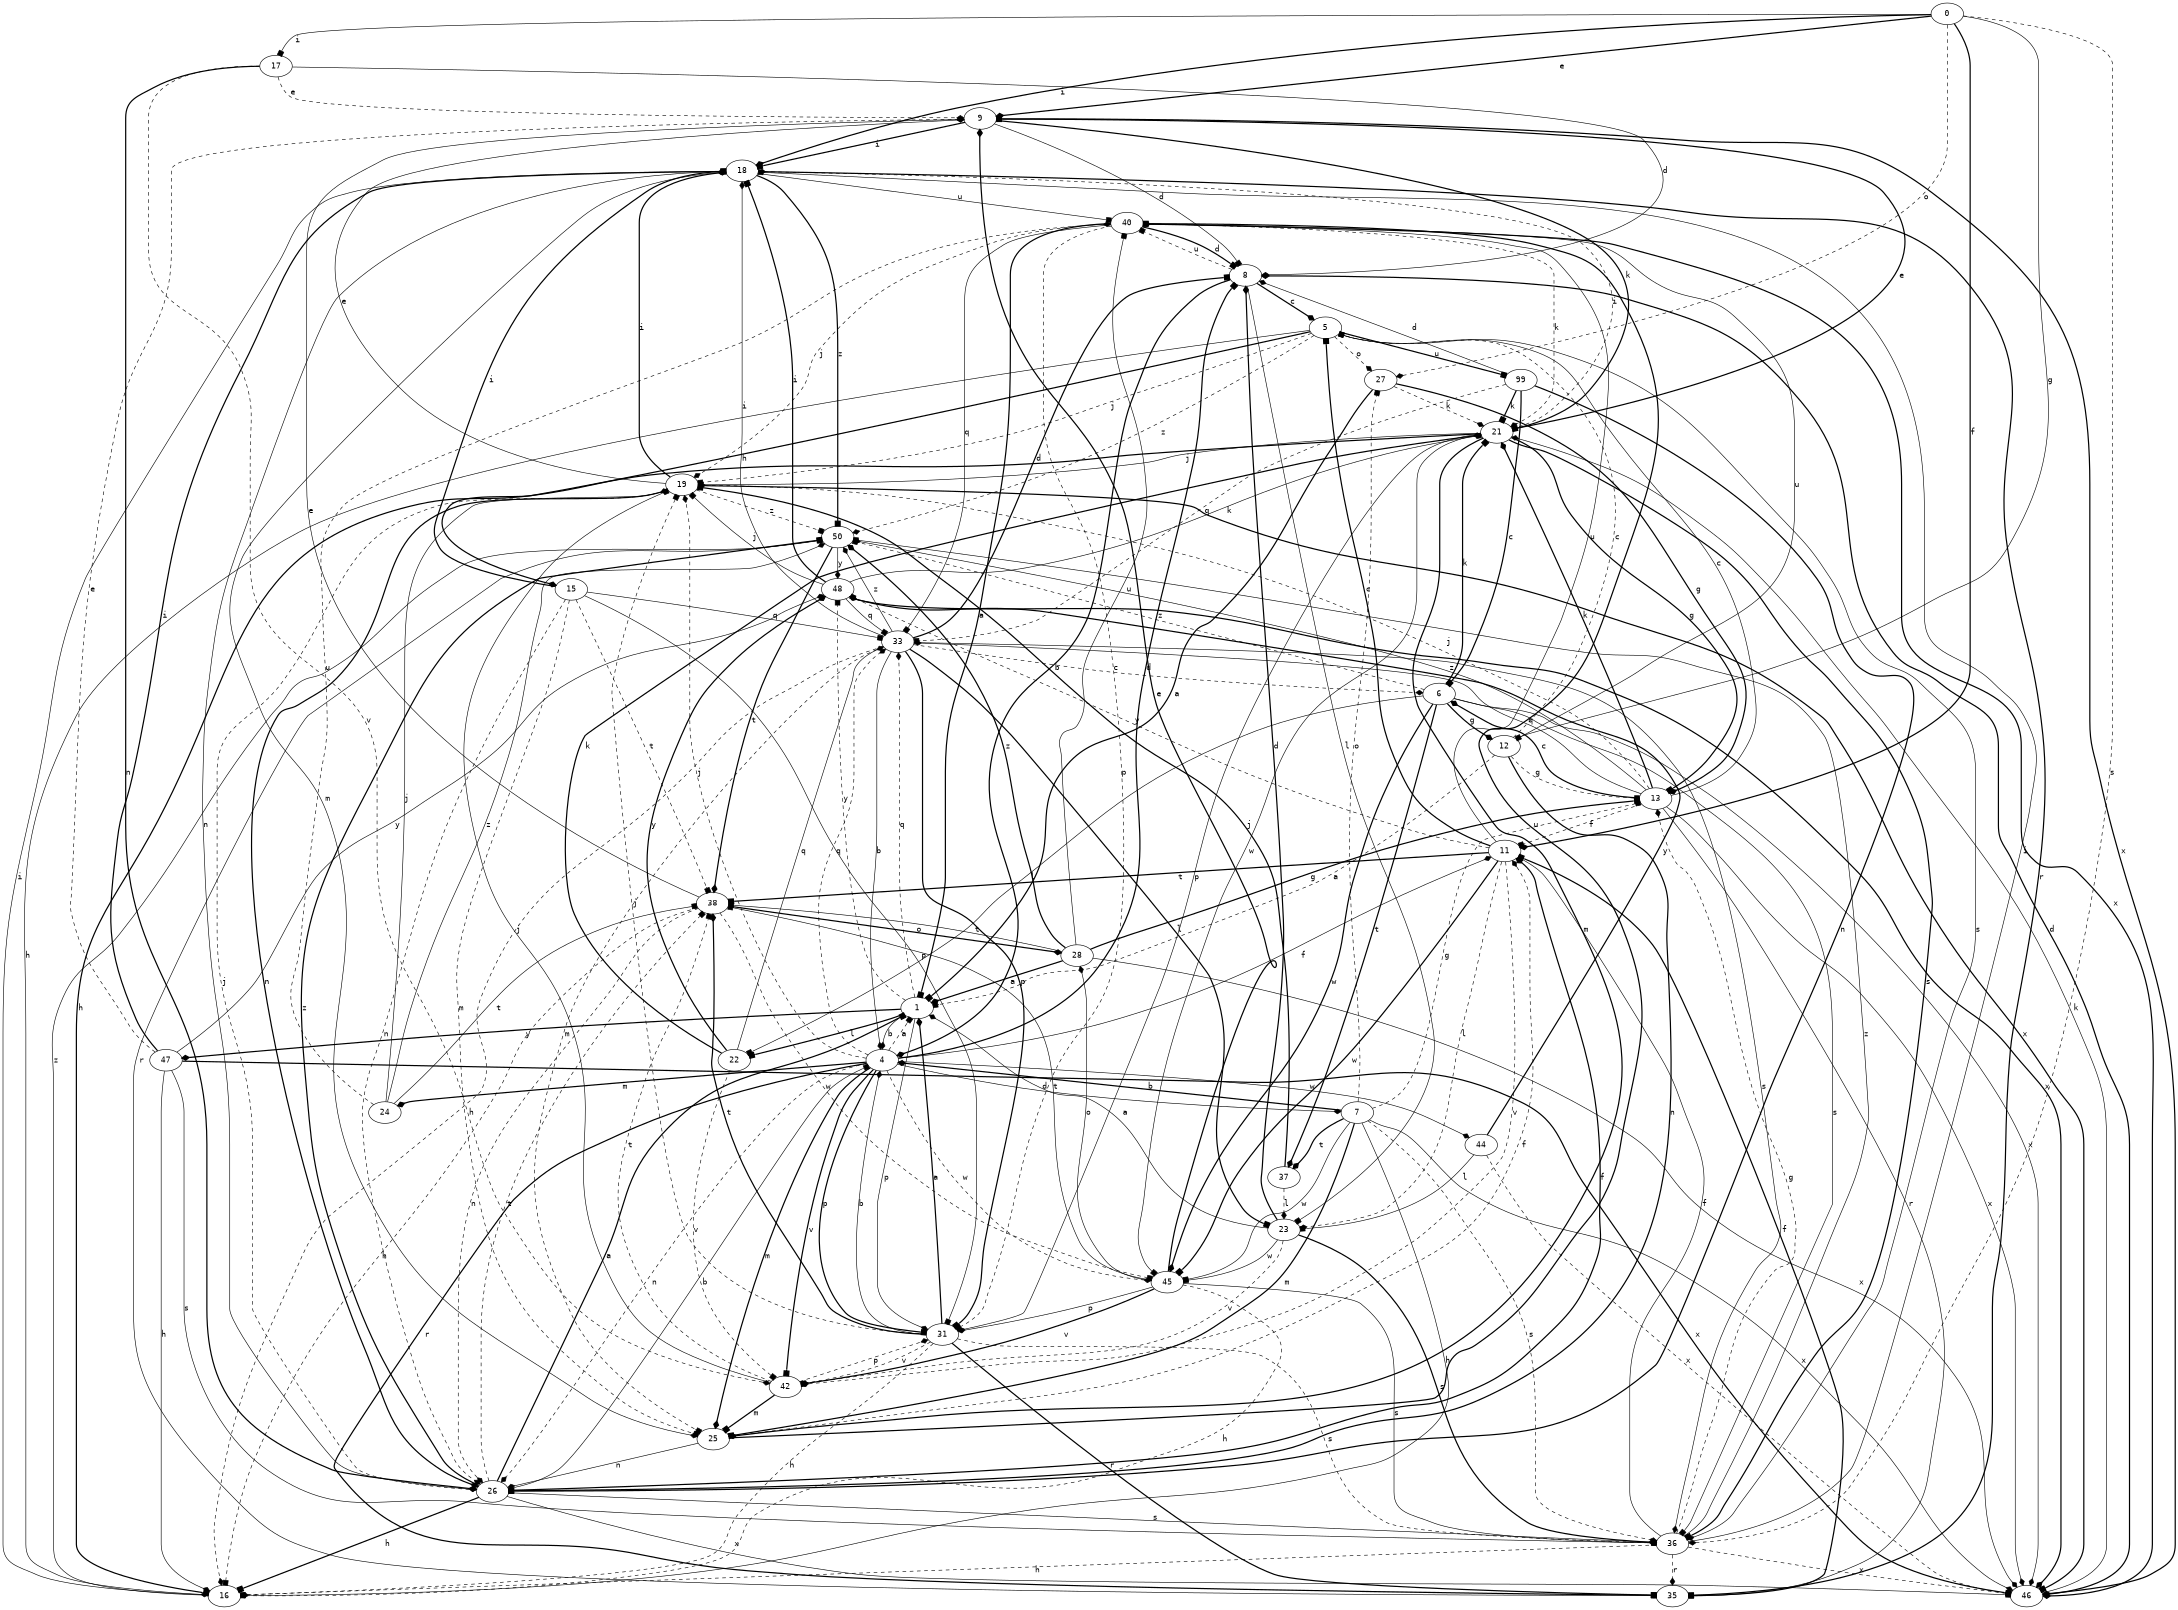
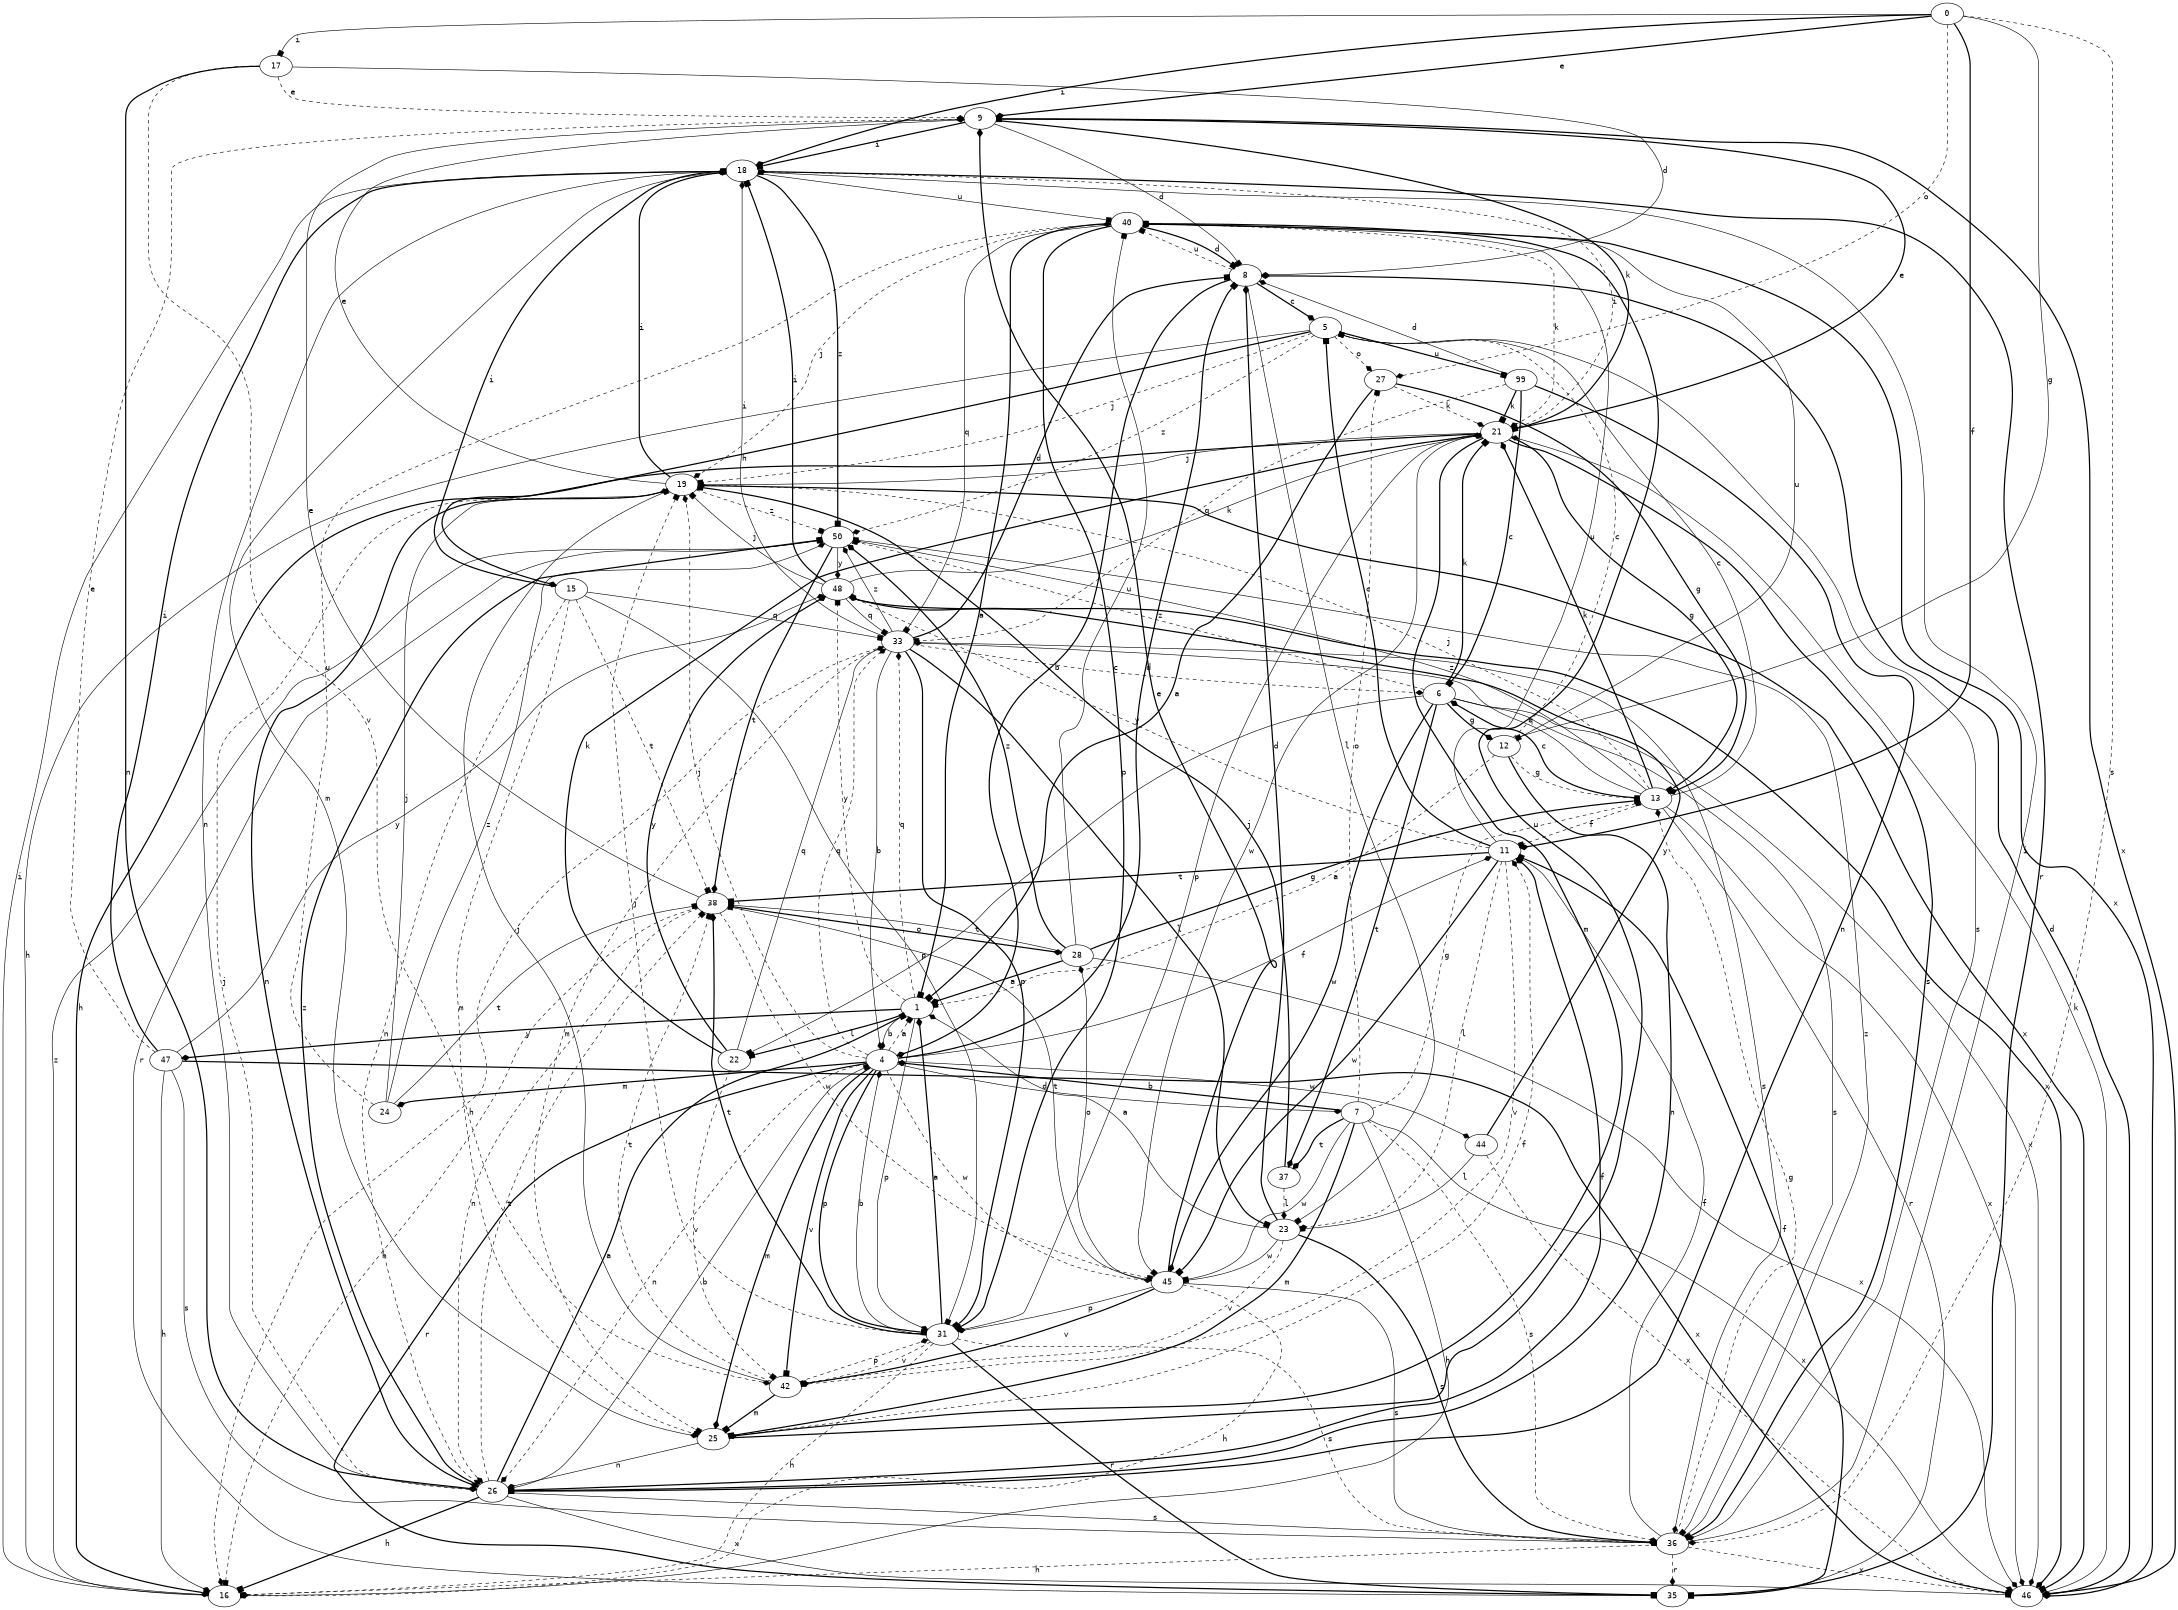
  strict digraph {
    fontname="DejaVu Sans Mono"
    node [fontname="DejaVu Sans Mono"]
    edge [arrowhead=diamond fontname="DejaVu Sans Mono" style=bold]
    0
    9
    11
    12
    17
    18
    27
    36
    8
    21
    46
    48
    42
    45
    5
    23
    40
    38
    1
    26
    13
    25
    35
    50
    16
    4
    22
    31
    33
    47
    7
    19
    24
    44
    6
    37
    28
    15
    n39 [label=99]
    0 -> 9 [label=e]
    0 -> 11 [label=f]
    0 -> 12 [arrowhead=box label=g style=solid]
    0 -> 17 [arrowhead=box label=i style=solid]
    0 -> 18 [label=i]
    0 -> 27 [label=o style=dashed]
    0 -> 36 [label=s style=dashed]
    9 -> 18 [arrowhead=box label=i]
    9 -> 8 [arrowhead=box label=d style=solid]
    9 -> 21 [arrowhead=box label=k]
    9 -> 46 [label=x]
    11 -> 48 [arrowhead=box label=y style=dashed]
    11 -> 42 [label=v style=dashed]
    11 -> 45 [arrowhead=box label=w]
    11 -> 5 [arrowhead=box label=c]
    11 -> 23 [label=l style=dashed]
    11 -> 40 [label=u style=solid]
    11 -> 38 [arrowhead=box label=t]
    12 -> 5 [arrowhead=box label=c style=dashed]
    12 -> 40 [arrowhead=box label=u style=solid]
    12 -> 1 [arrowhead=box label=a style=dashed]
    12 -> 26 [arrowhead=box label=n]
    12 -> 13 [arrowhead=box label=g style=dashed]
    17 -> 9 [label=e style=dashed]
    17 -> 8 [label=d style=solid]
    17 -> 42 [label=v style=dashed]
    17 -> 26 [label=n]
    18 -> 40 [arrowhead=box label=u style=solid]
    18 -> 26 [label=n style=solid]
    18 -> 25 [label=m style=solid]
    18 -> 35 [arrowhead=box label=r]
    18 -> 50 [arrowhead=box label=z]
    27 -> 21 [label=k style=dashed]
    27 -> 1 [arrowhead=box label=a]
    27 -> 13 [label=g]
    36 -> 11 [arrowhead=box label=f style=solid]
    36 -> 18 [arrowhead=box label=i style=solid]
    36 -> 46 [arrowhead=box label=x style=dashed]
    36 -> 13 [label=g style=dashed]
    36 -> 35 [label=r style=dashed]
    36 -> 50 [arrowhead=box label=z style=solid]
    36 -> 16 [label=h style=dashed]
    8 -> 5 [label=c]
    8 -> 23 [arrowhead=box label=l style=solid]
    8 -> 40 [arrowhead=box label=u style=dashed]
    8 -> 4 [label=b]
    21 -> 9 [arrowhead=box label=e]
    21 -> 18 [label=i style=dashed]
    21 -> 36 [arrowhead=box label=s]
    21 -> 45 [arrowhead=box label=w style=solid]
    21 -> 13 [arrowhead=box label=g]
    21 -> 25 [label=m]
    21 -> 16 [arrowhead=box label=h]
    21 -> 31 [label=p style=solid]
    21 -> 19 [arrowhead=box label=j style=solid]
    46 -> 8 [label=d]
    46 -> 21 [label=k style=solid]
    48 -> 18 [arrowhead=box label=i]
    48 -> 21 [arrowhead=box label=k style=solid]
    48 -> 46 [label=x]
    48 -> 33 [arrowhead=box label=q style=solid]
    48 -> 19 [arrowhead=box label=j style=solid]
    42 -> 38 [arrowhead=box label=t style=dashed]
    42 -> 25 [arrowhead=box label=m]
    42 -> 31 [label=p style=dashed]
    42 -> 19 [arrowhead=box label=j style=solid]
    45 -> 9 [label=e]
    45 -> 36 [arrowhead=box label=s style=solid]
    45 -> 42 [arrowhead=box label=v]
    45 -> 38 [arrowhead=box label=t style=solid]
    45 -> 16 [label=h style=dashed]
    45 -> 31 [label=p style=solid]
    45 -> 28 [label=o style=solid]
    5 -> 27 [label=o style=dashed]
    5 -> 36 [label=s style=solid]
    5 -> 50 [label=z style=dashed]
    5 -> 16 [label=h style=solid]
    5 -> 19 [arrowhead=box label=j style=dashed]
    5 -> 15 [label=h]
    5 -> n39 [arrowhead=box label=u]
    23 -> 36 [label=s]
    23 -> 8 [label=d]
    23 -> 42 [label=v style=dashed]
    23 -> 45 [arrowhead=box label=w style=solid]
    23 -> 1 [label=a style=solid]
    40 -> 8 [arrowhead=box label=d]
    40 -> 21 [label=k style=dashed]
    40 -> 46 [label=x]
    40 -> 1 [arrowhead=box label=a]
-   40 -> 31 [arrowhead=box label=p style=dashed]
+   40 -> 31 [arrowhead=box label=p]
    40 -> 33 [arrowhead=box label=q style=solid]
    40 -> 19 [label=j style=dashed]
    38 -> 9 [label=e style=solid]
    38 -> 45 [arrowhead=box label=w style=dashed]
    38 -> 26 [label=n style=dashed]
    38 -> 16 [arrowhead=box label=h style=dashed]
    38 -> 28 [label=o]
    1 -> 48 [arrowhead=box label=y style=dashed]
    1 -> 4 [label=b style=solid]
    1 -> 22 [arrowhead=box label=l]
    1 -> 31 [label=p style=solid]
    1 -> 33 [label=q style=dashed]
    1 -> 47 [label=y]
    26 -> 11 [label=f]
    26 -> 36 [arrowhead=box label=s style=solid]
    26 -> 46 [arrowhead=box label=x style=solid]
    26 -> 38 [arrowhead=box label=t style=dashed]
    26 -> 1 [arrowhead=box label=a]
    26 -> 50 [arrowhead=box label=z]
    26 -> 16 [arrowhead=box label=h]
    26 -> 4 [arrowhead=box label=b style=solid]
    26 -> 19 [label=j style=dashed]
    13 -> 11 [arrowhead=box label=f style=dashed]
    13 -> 21 [label=k]
    13 -> 46 [label=x style=solid]
    13 -> 5 [arrowhead=box label=c style=solid]
    13 -> 35 [arrowhead=box label=r style=solid]
    13 -> 50 [label=z style=solid]
    13 -> 33 [label=q style=solid]
    13 -> 19 [label=j style=dashed]
    13 -> 6 [label=c]
    25 -> 11 [label=f style=dashed]
    25 -> 40 [arrowhead=box label=u]
    25 -> 26 [label=n style=solid]
    35 -> 11 [arrowhead=box label=f]
    50 -> 48 [label=y style=solid]
    50 -> 38 [label=t]
    50 -> 35 [arrowhead=box label=r style=solid]
    16 -> 18 [label=i style=solid]
    16 -> 50 [arrowhead=box label=z style=solid]
    4 -> 11 [label=f style=solid]
    4 -> 8 [arrowhead=box label=d]
    4 -> 42 [arrowhead=box label=v]
    4 -> 45 [label=w style=dashed]
    4 -> 1 [arrowhead=box label=a style=dashed]
    4 -> 26 [label=n style=dashed]
    4 -> 25 [label=m]
    4 -> 35 [arrowhead=box label=r]
    4 -> 31 [arrowhead=box label=p]
    4 -> 33 [label=q style=dashed]
    4 -> 7 [label=d style=solid]
    4 -> 19 [label=j style=dashed]
    4 -> 24 [label=m]
    4 -> 44 [label=w style=solid]
    22 -> 21 [label=k]
    22 -> 48 [label=y]
    22 -> 42 [arrowhead=box label=v style=dashed]
    22 -> 33 [label=q style=solid]
    31 -> 36 [arrowhead=box label=s style=dashed]
    31 -> 42 [label=v style=dashed]
    31 -> 38 [label=t]
    31 -> 1 [label=a]
    31 -> 35 [arrowhead=box label=r]
    31 -> 16 [arrowhead=box label=h style=dashed]
    31 -> 4 [label=b style=solid]
    31 -> 19 [arrowhead=box label=j style=dashed]
    33 -> 18 [label=i style=solid]
    33 -> 36 [label=s style=solid]
    33 -> 8 [arrowhead=box label=d]
    33 -> 23 [arrowhead=box label=l]
    33 -> 25 [arrowhead=box label=m style=dashed]
    33 -> 50 [label=z style=solid]
    33 -> 16 [label=h style=dashed]
    33 -> 4 [label=b style=solid]
    33 -> 31 [arrowhead=box label=p]
    33 -> 6 [label=c style=dashed]
    47 -> 9 [label=e style=dashed]
    47 -> 18 [arrowhead=box label=i]
    47 -> 36 [arrowhead=box label=s style=solid]
    47 -> 46 [arrowhead=box label=x]
    47 -> 48 [label=y style=solid]
    47 -> 16 [label=h style=solid]
    7 -> 27 [arrowhead=box label=o style=dashed]
    7 -> 36 [label=s style=dashed]
    7 -> 46 [label=x style=solid]
    7 -> 45 [arrowhead=box label=w style=solid]
    7 -> 13 [arrowhead=box label=g style=dashed]
    7 -> 25 [arrowhead=box label=m]
    7 -> 16 [arrowhead=box label=h style=solid]
    7 -> 4 [label=b]
    7 -> 37 [label=t]
    19 -> 9 [label=e style=solid]
    19 -> 18 [label=i]
    19 -> 46 [arrowhead=box label=x]
    19 -> 26 [label=n]
    19 -> 50 [arrowhead=box label=z style=dashed]
    24 -> 40 [label=u style=dashed]
    24 -> 38 [arrowhead=box label=t style=solid]
    24 -> 50 [label=z style=solid]
    24 -> 19 [label=j style=solid]
    44 -> 46 [arrowhead=box label=x style=dashed]
    44 -> 48 [label=y]
    44 -> 23 [arrowhead=box label=l style=solid]
    6 -> 12 [label=g]
    6 -> 36 [arrowhead=box label=s style=solid]
    6 -> 21 [arrowhead=box label=k]
    6 -> 46 [label=x style=solid]
    6 -> 45 [label=w]
    6 -> 50 [arrowhead=box label=z style=dashed]
    6 -> 22 [arrowhead=box label=l style=solid]
    6 -> 37 [label=t]
    37 -> 23 [label=l style=dashed]
    37 -> 19 [arrowhead=box label=j]
    28 -> 46 [label=x style=solid]
    28 -> 40 [arrowhead=box label=u style=solid]
    28 -> 38 [arrowhead=box label=t style=solid]
    28 -> 1 [label=a]
    28 -> 13 [arrowhead=box label=g]
    28 -> 50 [label=z]
    15 -> 18 [arrowhead=box label=i]
    15 -> 38 [arrowhead=box label=t style=dashed]
    15 -> 26 [label=n style=dashed]
    15 -> 25 [arrowhead=box label=m style=dashed]
    15 -> 31 [arrowhead=box label=p style=solid]
    15 -> 33 [arrowhead=box label=q style=solid]
    n39 -> 8 [label=d style=solid]
    n39 -> 21 [arrowhead=box label=k]
    n39 -> 26 [arrowhead=box label=n]
    n39 -> 33 [arrowhead=box label=q style=dashed]
    n39 -> 6 [arrowhead=box label=c]
  }
